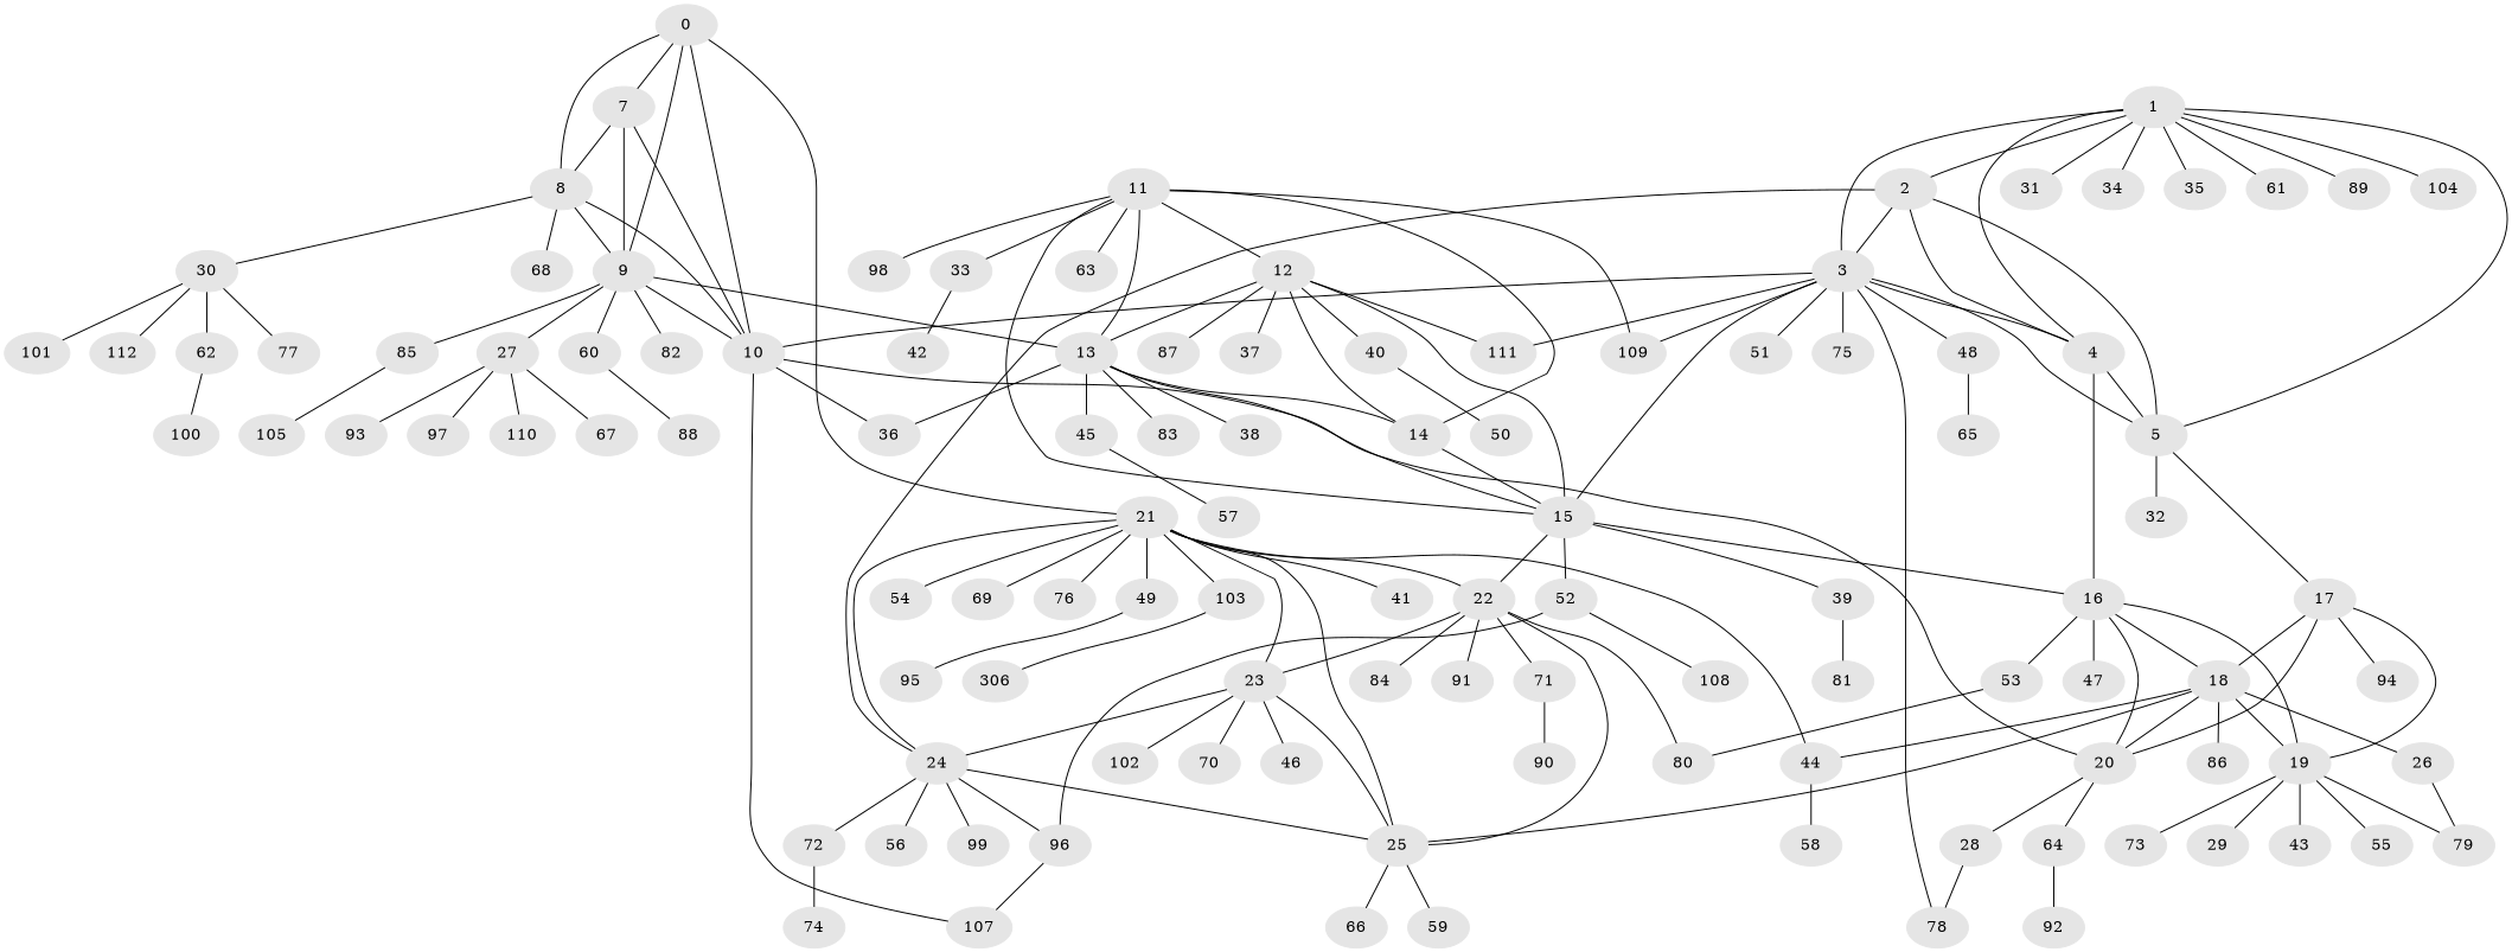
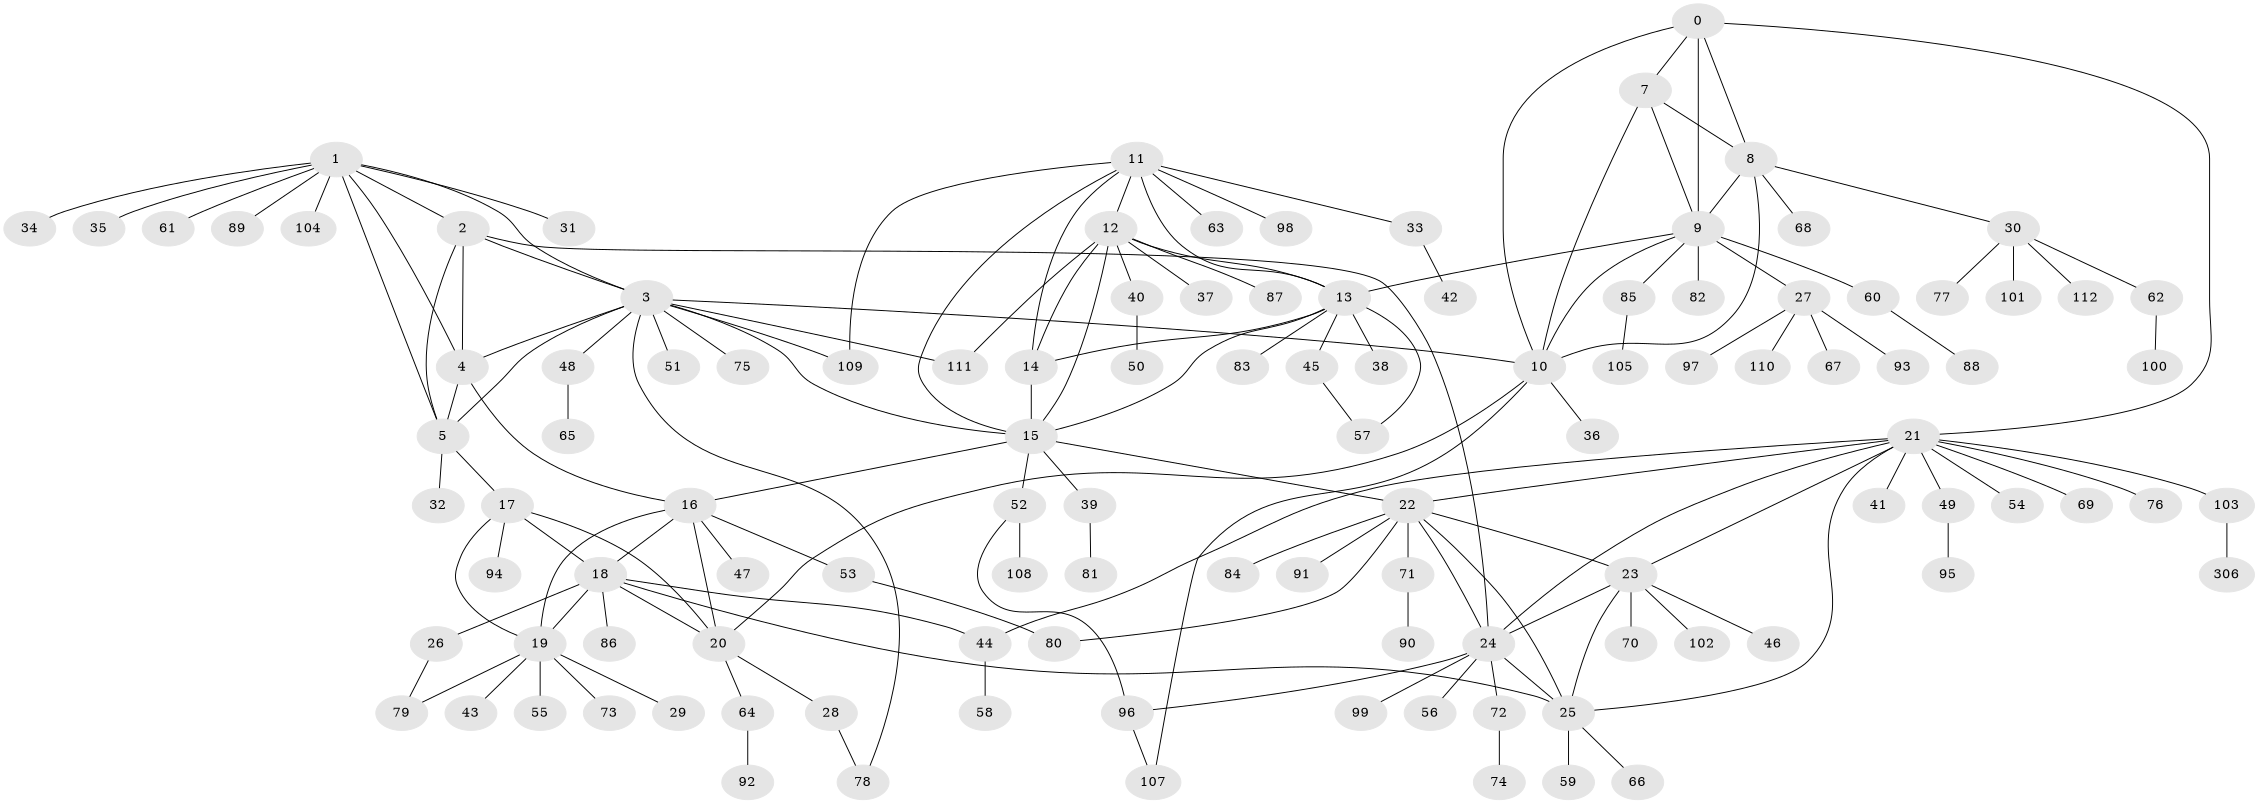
  graph {
    node [color=gray90 style=filled]
    1
    2
    3
    4
    5
    31
    34
    35
    61
    89
    104
    24
    10
    15
    48
    51
    75
    78
    109
    111
    16
    32
    17
    25
    56
    72
    96
    99
    20
    36
    107
    22
    39
    52
    65
    18
    19
    47
    53
    n40 [label=0]
    7
    8
    9
    21
    30
    68
    13
    27
    60
    82
    85
    44
    23
    41
    49
    54
    69
    76
    103
    62
    77
    101
    112
    14
    38
    45
    83
    67
    93
    97
    110
    88
    105
    28
    64
    11
    12
    33
    63
    98
    37
    40
    87
    42
    50
    57
    71
    80
    84
    91
    81
    108
    94
    26
    86
    29
    43
    55
    73
    79
    59
    66
    58
    92
    46
    70
    102
    95
    n109 [label=306]
    90
    74
    100
    1 -- 2
    1 -- 3
    1 -- 4
    1 -- 5
    1 -- 31
    1 -- 34
    1 -- 35
    1 -- 61
    1 -- 89
    1 -- 104
    2 -- 3
    2 -- 4
    2 -- 5
    2 -- 24
    3 -- 4
    3 -- 5
    3 -- 10
    3 -- 15
    3 -- 48
    3 -- 51
    3 -- 75
    3 -- 78
    3 -- 109
    3 -- 111
    4 -- 5
    4 -- 16
    5 -- 32
    5 -- 17
    24 -- 25
    24 -- 56
    24 -- 72
    24 -- 96
    24 -- 99
    10 -- 20
    10 -- 36
    10 -- 107
    15 -- 16
    15 -- 22
    15 -- 39
    15 -- 52
    48 -- 65
    16 -- 20
    16 -- 18
    16 -- 19
    16 -- 47
    16 -- 53
    17 -- 20
    17 -- 18
    17 -- 19
    17 -- 94
    25 -- 59
    25 -- 66
    72 -- 74
    96 -- 107
    20 -- 28
    20 -- 64
+   22 -- 24
    22 -- 25
    22 -- 23
    22 -- 71
    22 -- 80
    22 -- 84
    22 -- 91
    39 -- 81
    52 -- 96
    52 -- 108
    18 -- 25
    18 -- 20
    18 -- 19
    18 -- 44
    18 -- 26
    18 -- 86
    19 -- 29
    19 -- 43
    19 -- 55
    19 -- 73
    19 -- 79
    53 -- 80
    n40 -- 10
    n40 -- 7
    n40 -- 8
    n40 -- 9
    n40 -- 21
    7 -- 10
    7 -- 8
    7 -- 9
    8 -- 10
    8 -- 9
    8 -- 30
    8 -- 68
    9 -- 10
    9 -- 13
    9 -- 27
    9 -- 60
    9 -- 82
    9 -- 85
    21 -- 24
    21 -- 25
    21 -- 22
    21 -- 44
    21 -- 23
    21 -- 41
    21 -- 49
    21 -- 54
    21 -- 69
    21 -- 76
    21 -- 103
    30 -- 62
    30 -- 77
    30 -- 101
    30 -- 112
    13 -- 15
-   13 -- 36
+   13 -- 57
    13 -- 14
    13 -- 38
    13 -- 45
    13 -- 83
    27 -- 67
    27 -- 93
    27 -- 97
    27 -- 110
    60 -- 88
    85 -- 105
    44 -- 58
    23 -- 24
    23 -- 25
    23 -- 46
    23 -- 70
    23 -- 102
    49 -- 95
    103 -- n109
    62 -- 100
    14 -- 15
    45 -- 57
    28 -- 78
    64 -- 92
    11 -- 15
    11 -- 109
    11 -- 13
    11 -- 14
    11 -- 12
    11 -- 33
    11 -- 63
    11 -- 98
    12 -- 15
    12 -- 111
    12 -- 13
    12 -- 14
    12 -- 37
    12 -- 40
    12 -- 87
    33 -- 42
    40 -- 50
    71 -- 90
    26 -- 79
  }
